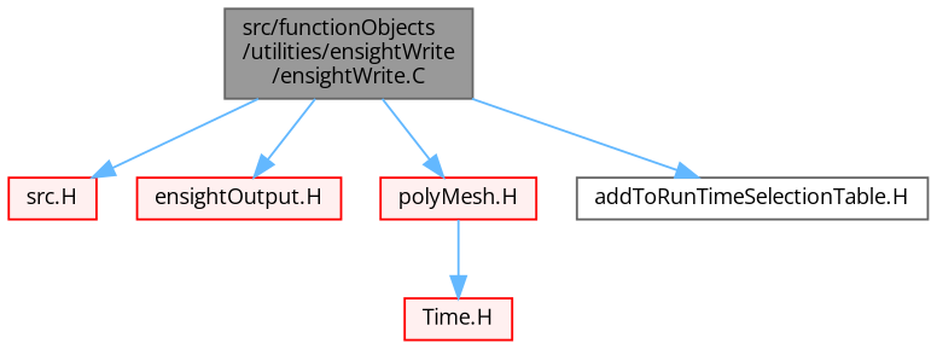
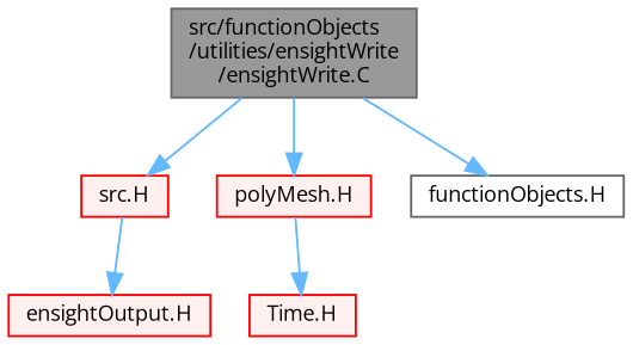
  digraph {
    fontname="Open Sans"
    node [color=red fillcolor="#FFF0F0" fontname="Open Sans" fontsize=10 shape=box style=filled]
    edge [color=steelblue1 fontname="Open Sans" fontsize=10 labelfontname=Helvetica labelfontsize=10 style=solid]
    n1 [color=gray40 fillcolor=grey60 fontcolor=black height=0.2 label="src/functionObjects\l/utilities/ensightWrite\l/ensightWrite.C" width=0.4]
    n2 [height=0.2 label="src.H" width=0.4]
    n3 [height=0.2 label="ensightOutput.H" width=0.4]
    n4 [height=0.2 label="polyMesh.H" width=0.4]
-   n5 [color=grey40 fillcolor=white height=0.2 label="addToRunTimeSelectionTable.H" width=0.4]
+   n5 [color=grey40 fillcolor=white height=0.2 label="functionObjects.H" width=0.4]
    n6 [height=0.2 label="Time.H" width=0.4]
    n1 -> n2
-   n1 -> n3
+   n2 -> n3
    n1 -> n4
    n1 -> n5
    n4 -> n6
  }
